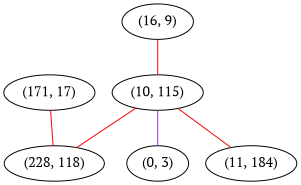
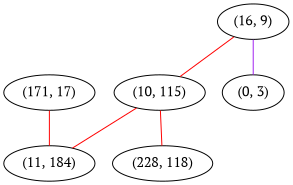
  graph {
    fontname="PT Serif"
    node [fontname="PT Serif"]
    edge [color=red fontname="PT Serif" weight=1]
    n1 [label="(228, 118)"]
    "(171, 17)"
    "(16, 9)"
    "(10, 115)"
    n5 [label="(0, 3)"]
    "(11, 184)"
-   "(171, 17)" -- n1
+   "(171, 17)" -- "(11, 184)"
    "(16, 9)" -- "(10, 115)"
-   "(10, 115)" -- n5 [color=purple weight=4]
+   "(16, 9)" -- n5 [color=purple weight=4]
    "(10, 115)" -- n1
    "(10, 115)" -- "(11, 184)"
  }
